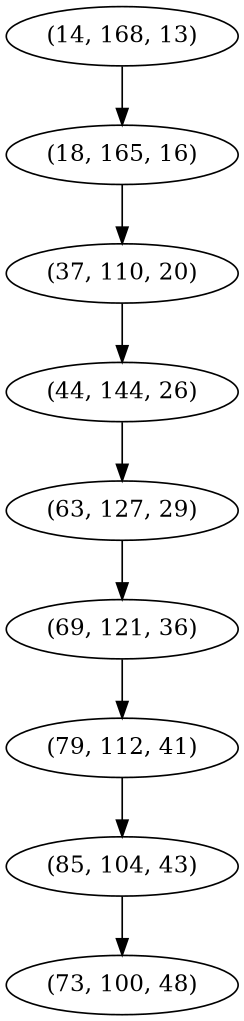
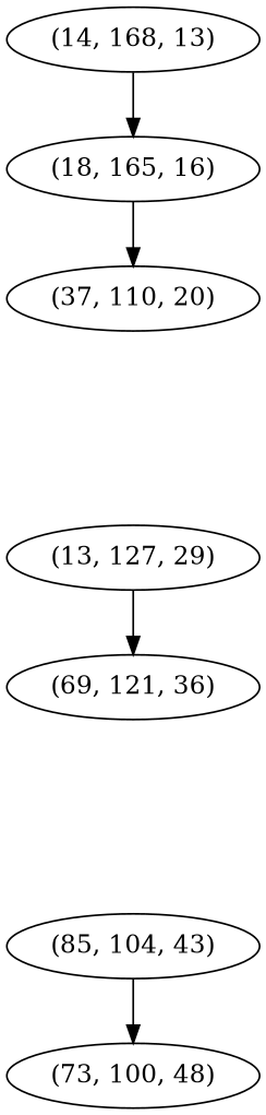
  digraph {
    "(14, 168, 13)"
    "(18, 165, 16)"
    n3 [label="(37, 110, 20)"]
-   "(44, 144, 26)"
-   "(63, 127, 29)"
+   "(63, 127, 29)" [label="(13, 127, 29)"]
    n6 [label="(69, 121, 36)"]
-   "(79, 112, 41)"
    n8 [label="(85, 104, 43)"]
    n9 [label="(73, 100, 48)"]
    "(14, 168, 13)" -> "(18, 165, 16)"
    "(18, 165, 16)" -> n3
-   n3 -> "(44, 144, 26)"
-   "(44, 144, 26)" -> "(63, 127, 29)"
    "(63, 127, 29)" -> n6
-   n6 -> "(79, 112, 41)"
-   "(79, 112, 41)" -> n8
    n8 -> n9
  }
